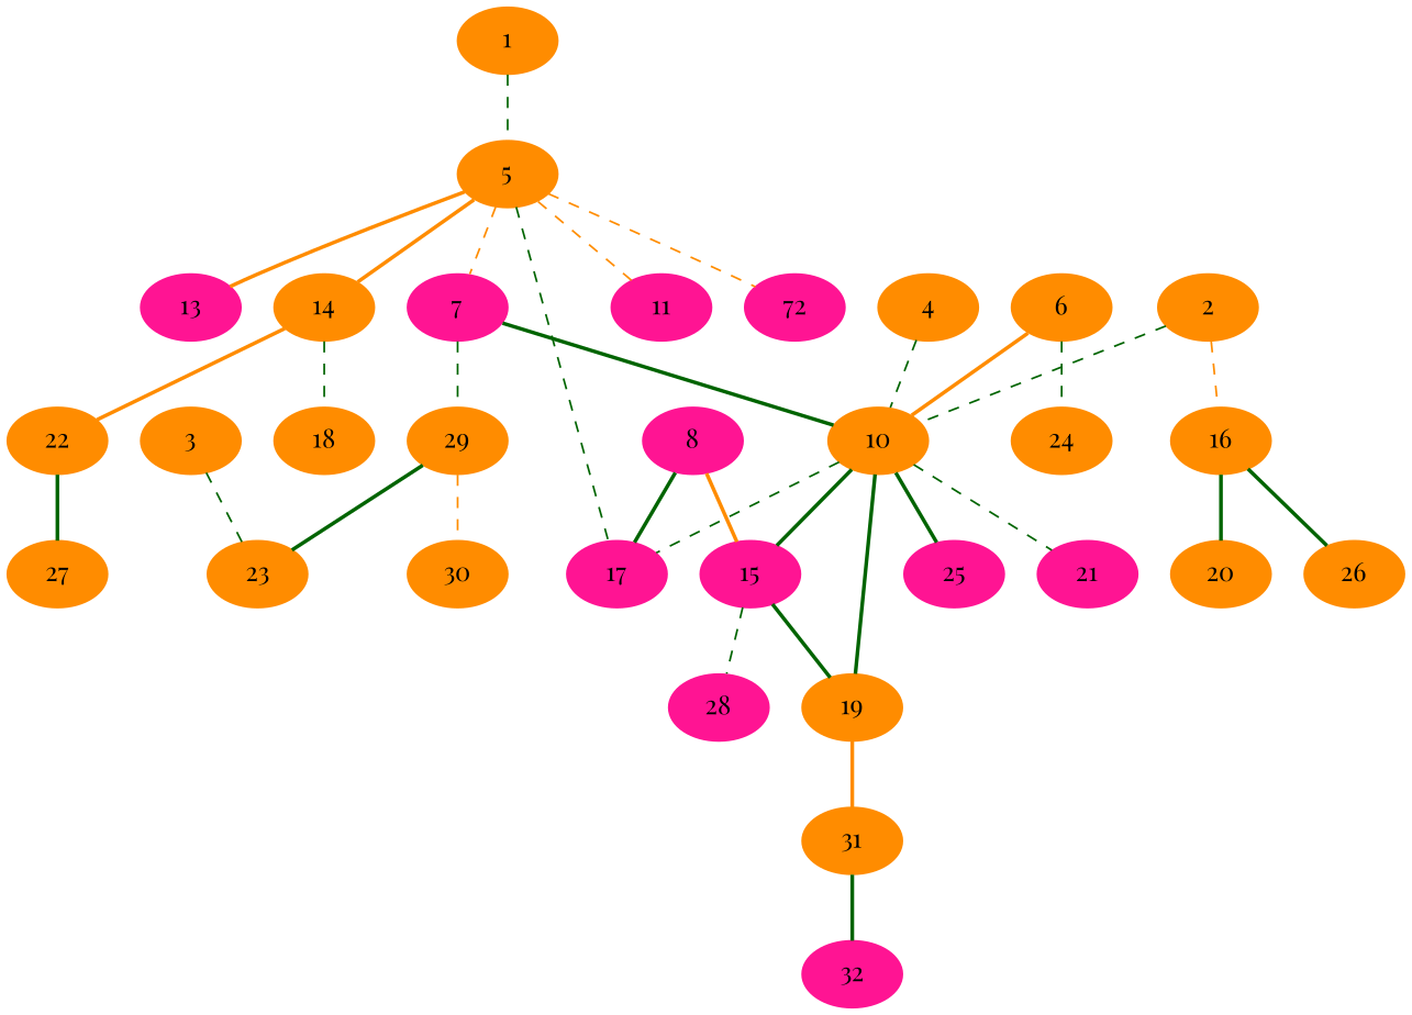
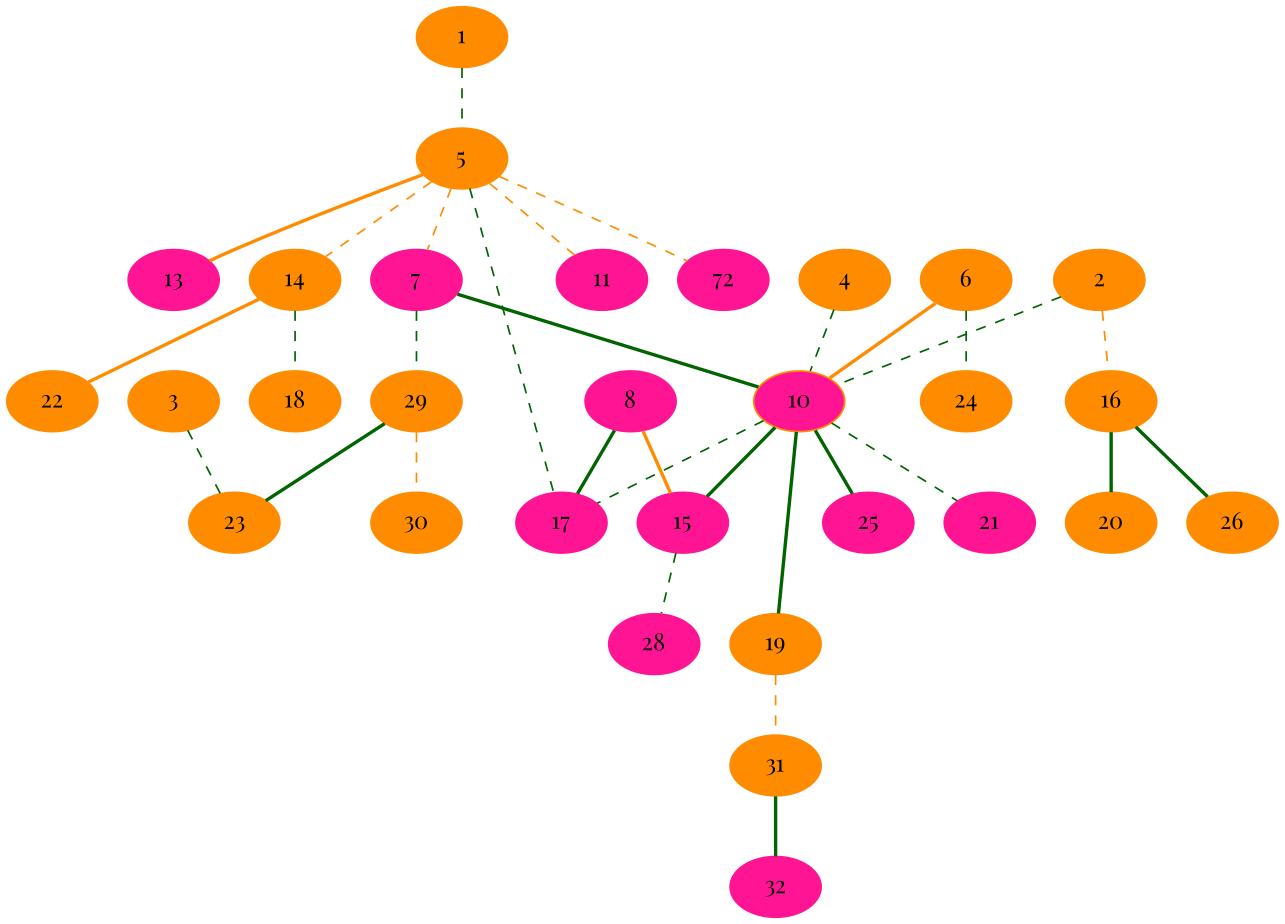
  graph {
    fontname="Playfair Display"
    node [color=darkorange fontname="Playfair Display" style=filled]
    edge [color=darkgreen fontname="Playfair Display" style=dashed weight=1.0]
    1
    5
    7 [color=deeppink]
    11 [color=deeppink]
    n5 [color=deeppink label=72]
    13 [color=deeppink]
    14
    17 [color=deeppink]
    2
-   10
+   10 [fillcolor=deeppink]
    16
    15 [color=deeppink]
    21 [color=deeppink]
    19
    25 [color=deeppink]
    20
    26
    3
    23
    4
    29
    22
    18
    6
    24
    30
    8 [color=deeppink]
    28 [color=deeppink]
-   27
    31
    32 [color=deeppink]
    1 -- 5
    5 -- 7 [color=darkorange]
    5 -- 11 [color=darkorange]
    5 -- n5 [color=darkorange]
    5 -- 13 [color=darkorange style=bold]
-   5 -- 14 [color=darkorange style=bold]
+   5 -- 14 [color=darkorange]
    5 -- 17
    7 -- 10 [style=bold]
    7 -- 29
    14 -- 22 [color=darkorange style=bold]
    14 -- 18
    2 -- 10
    2 -- 16 [color=darkorange]
    10 -- 17
    10 -- 15 [style=bold]
    10 -- 21
    10 -- 19 [style=bold weight=2.0]
    10 -- 25 [style=bold]
    16 -- 20 [style=bold]
    16 -- 26 [style=bold]
-   15 -- 19 [style=bold]
    15 -- 28
-   19 -- 31 [color=darkorange style=bold]
+   19 -- 31 [color=darkorange]
    3 -- 23
    4 -- 10
    29 -- 23 [style=bold]
    29 -- 30 [color=darkorange]
-   22 -- 27 [style=bold]
    6 -- 10 [color=darkorange style=bold]
    6 -- 24
    8 -- 17 [style=bold]
    8 -- 15 [color=darkorange style=bold]
    31 -- 32 [style=bold]
  }
